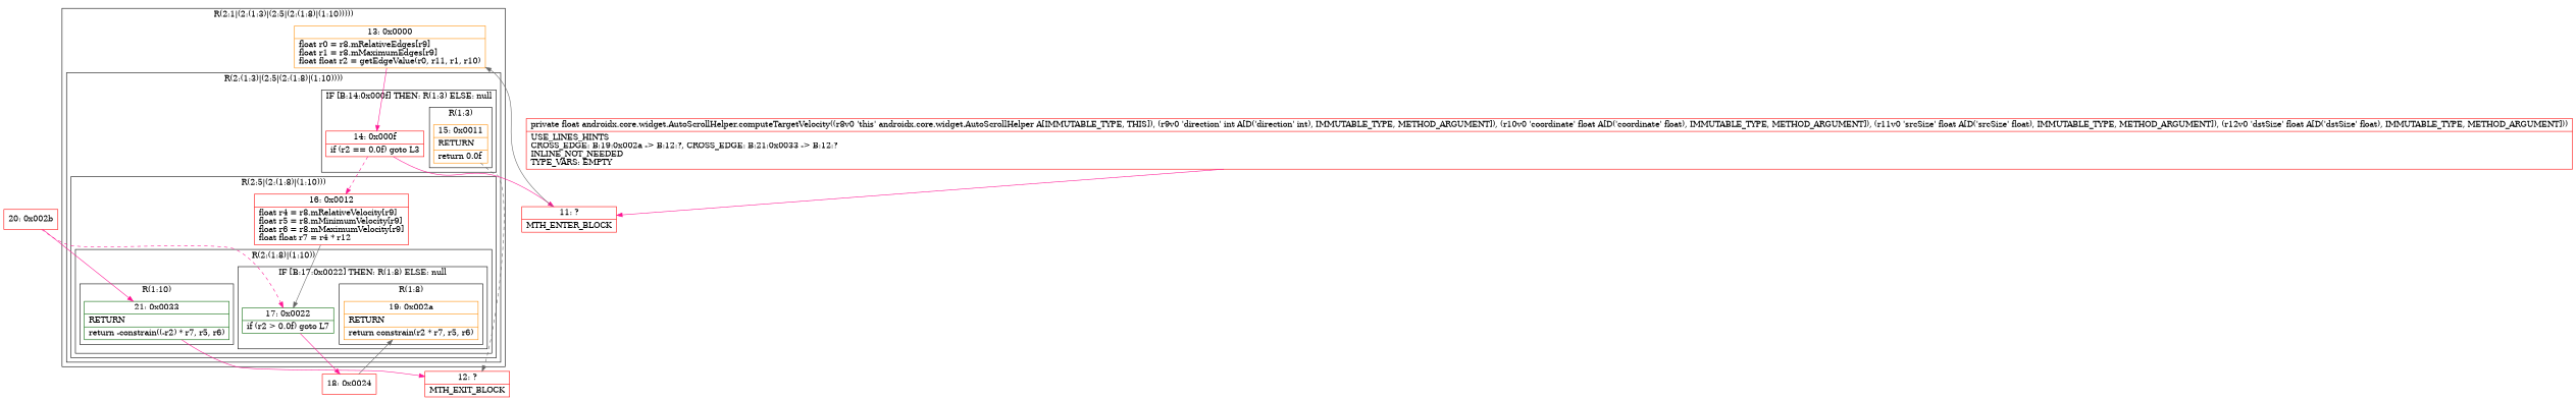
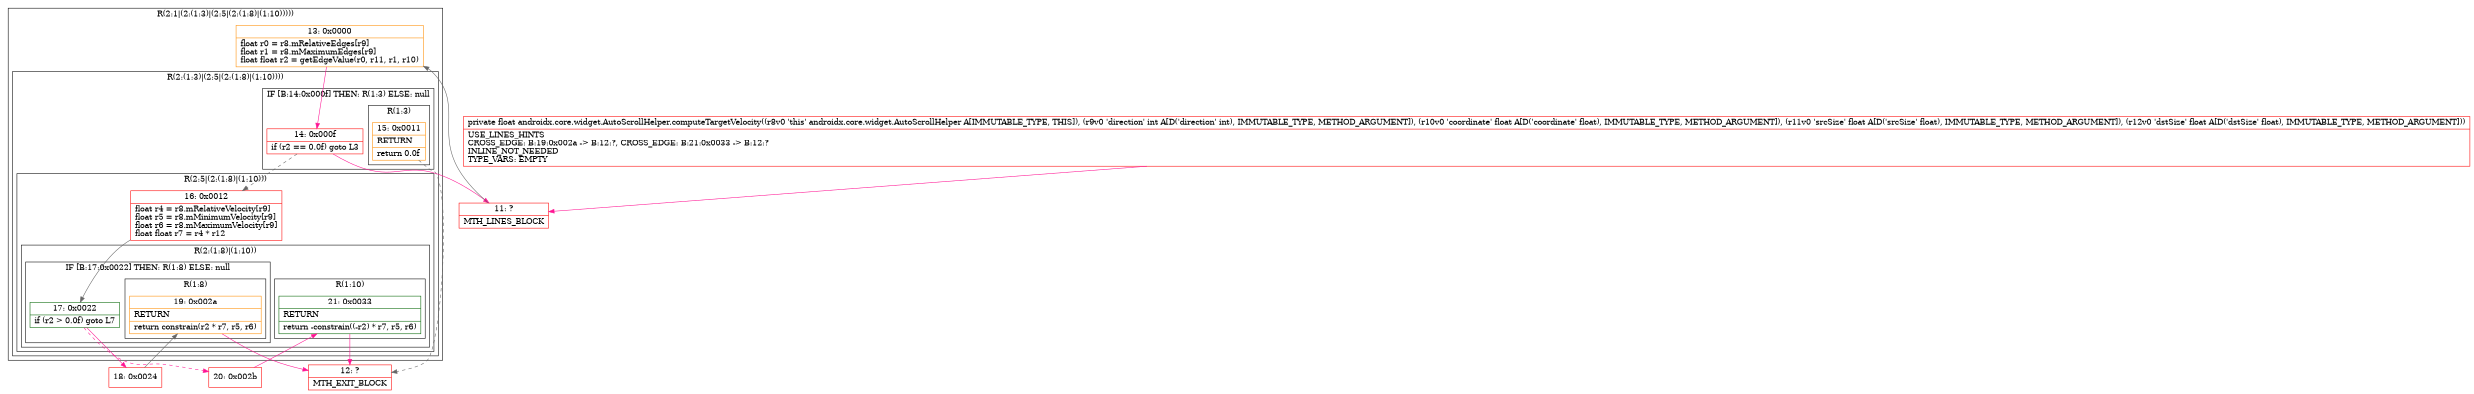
  digraph {
    node [color=red shape=record]
    edge [color=deeppink]
    n1 [color=darkorange label="{15\:\ 0x0011|RETURN\l|return 0.0f\l}"]
    n2 [label="{14\:\ 0x000f|if (r2 == 0.0f) goto L3\l}"]
    n3 [color=darkorange label="{19\:\ 0x002a|RETURN\l|return constrain(r2 * r7, r5, r6)\l}"]
    n4 [color=darkgreen label="{17\:\ 0x0022|if (r2 \> 0.0f) goto L7\l}"]
    n5 [color=darkgreen label="{21\:\ 0x0033|RETURN\l|return \-constrain((\-r2) * r7, r5, r6)\l}"]
    n6 [label="{16\:\ 0x0012|float r4 = r8.mRelativeVelocity[r9]\lfloat r5 = r8.mMinimumVelocity[r9]\lfloat r6 = r8.mMaximumVelocity[r9]\lfloat float r7 = r4 * r12\l}"]
    n7 [color=darkorange label="{13\:\ 0x0000|float r0 = r8.mRelativeEdges[r9]\lfloat r1 = r8.mMaximumEdges[r9]\lfloat float r2 = getEdgeValue(r0, r11, r1, r10)\l}"]
    n8 [label="{12\:\ ?|MTH_EXIT_BLOCK\l}"]
-   n9 [label="{11\:\ ?|MTH_ENTER_BLOCK\l}"]
+   n9 [label="{11\:\ ?|MTH_LINES_BLOCK\l}"]
    n10 [label="{18\:\ 0x0024}"]
    n11 [label="{20\:\ 0x002b}"]
    n12 [label="{private float androidx.core.widget.AutoScrollHelper.computeTargetVelocity((r8v0 'this' androidx.core.widget.AutoScrollHelper A[IMMUTABLE_TYPE, THIS]), (r9v0 'direction' int A[D('direction' int), IMMUTABLE_TYPE, METHOD_ARGUMENT]), (r10v0 'coordinate' float A[D('coordinate' float), IMMUTABLE_TYPE, METHOD_ARGUMENT]), (r11v0 'srcSize' float A[D('srcSize' float), IMMUTABLE_TYPE, METHOD_ARGUMENT]), (r12v0 'dstSize' float A[D('dstSize' float), IMMUTABLE_TYPE, METHOD_ARGUMENT]))  | USE_LINES_HINTS\lCROSS_EDGE: B:19:0x002a \-\> B:12:?, CROSS_EDGE: B:21:0x0033 \-\> B:12:?\lINLINE_NOT_NEEDED\lTYPE_VARS: EMPTY\l}"]
    subgraph cluster_1 {
      label="R(2:1|(2:(1:3)|(2:5|(2:(1:8)|(1:10)))))"
      n7
      subgraph cluster_2 {
        label="R(2:(1:3)|(2:5|(2:(1:8)|(1:10))))"
        subgraph cluster_3 {
          label="IF [B:14:0x000f] THEN: R(1:3) ELSE: null"
          n2
          subgraph cluster_4 {
            label="R(1:3)"
            n1
          }
        }
        subgraph cluster_5 {
          label="R(2:5|(2:(1:8)|(1:10)))"
          n6
          subgraph cluster_6 {
            label="R(2:(1:8)|(1:10))"
            subgraph cluster_7 {
              label="IF [B:17:0x0022] THEN: R(1:8) ELSE: null"
              n4
              subgraph cluster_8 {
                label="R(1:8)"
                n3
              }
            }
            subgraph cluster_9 {
              label="R(1:10)"
              n5
            }
          }
        }
      }
    }
    n1 -> n8 [color=gray40 style=dashed]
-   n2 -> n6 [style=dashed]
+   n2 -> n6 [color=gray40 style=dashed]
    n2 -> n9
+   n3 -> n8
    n4 -> n10
-   n11 -> n4 [style=dashed]
+   n4 -> n11 [style=dashed]
    n5 -> n8
    n6 -> n4 [color=gray40]
    n7 -> n2
    n9 -> n7 [color=gray40]
    n10 -> n3 [color=gray40]
    n11 -> n5
    n12 -> n9
  }
